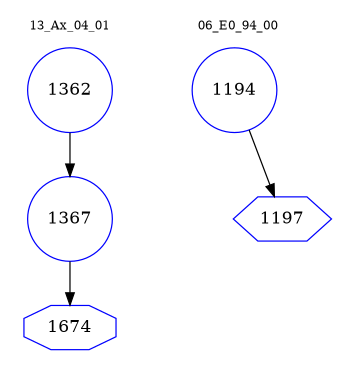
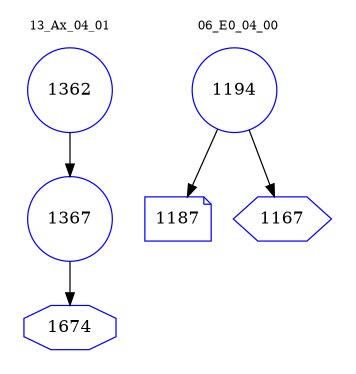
  digraph {
    node [color=blue shape=circle]
    edge [color=black]
    n1 [label=1367]
    n2 [label=1362]
    n3 [label=1674 shape=octagon]
    n4 [label=1194]
-   n6 [label=1197 shape=hexagon]
+   n5 [label=1187 shape=note]
+   n6 [label=1167 shape=hexagon]
    subgraph cluster_1 {
      color=white
      fontsize=10
      label="13_Ax_04_01"
      n1
      n2
      n3
    }
    subgraph cluster_2 {
      color=white
      fontsize=10
-     label="06_E0_94_00"
+     label="06_E0_04_00"
      n4
+     n5
      n6
    }
    n1 -> n3
    n2 -> n1
+   n4 -> n5
    n4 -> n6
  }
